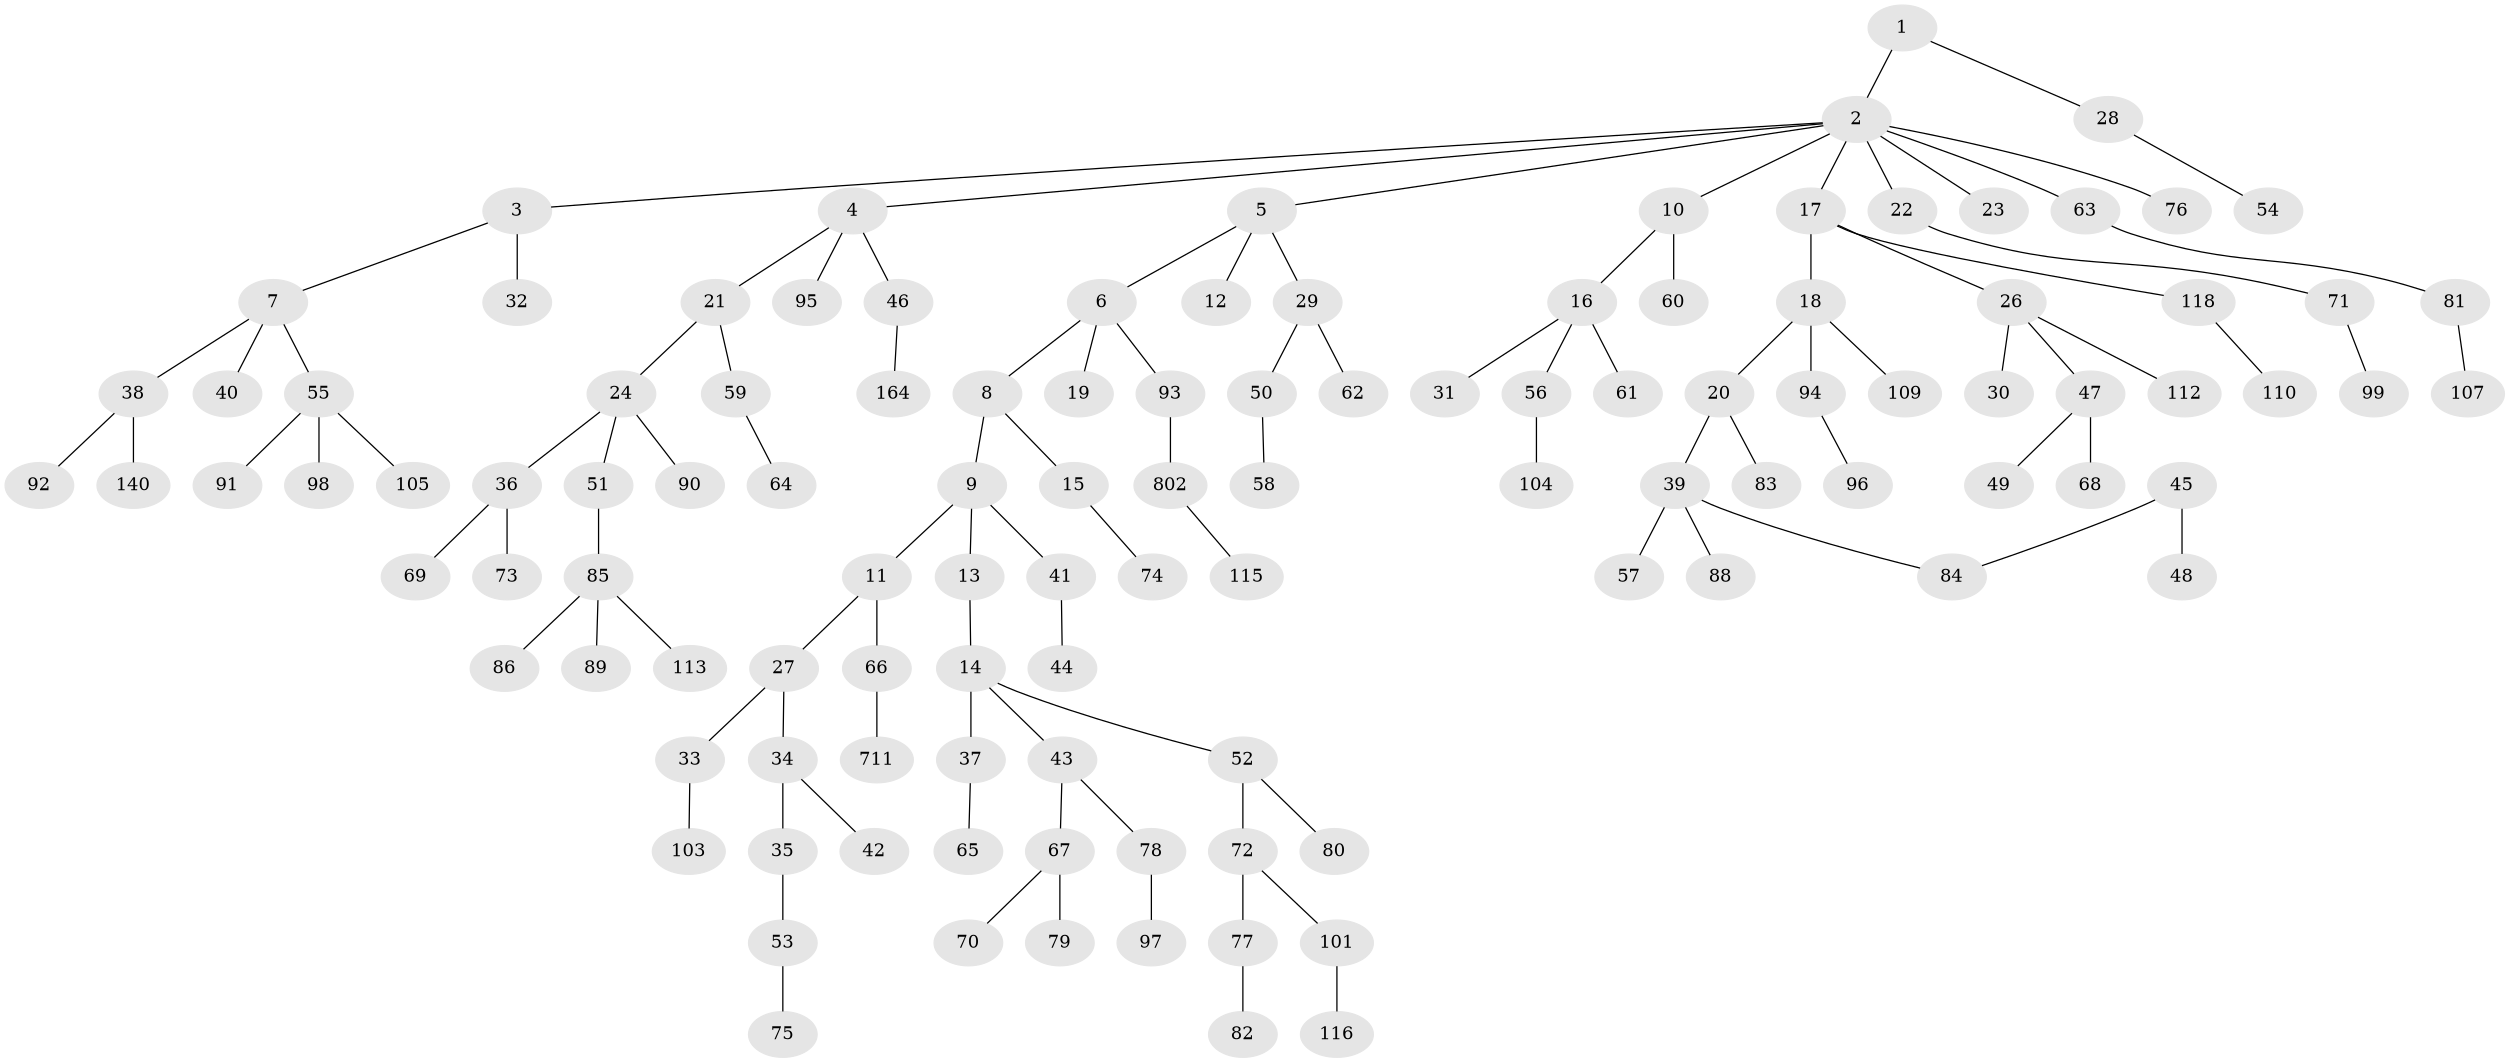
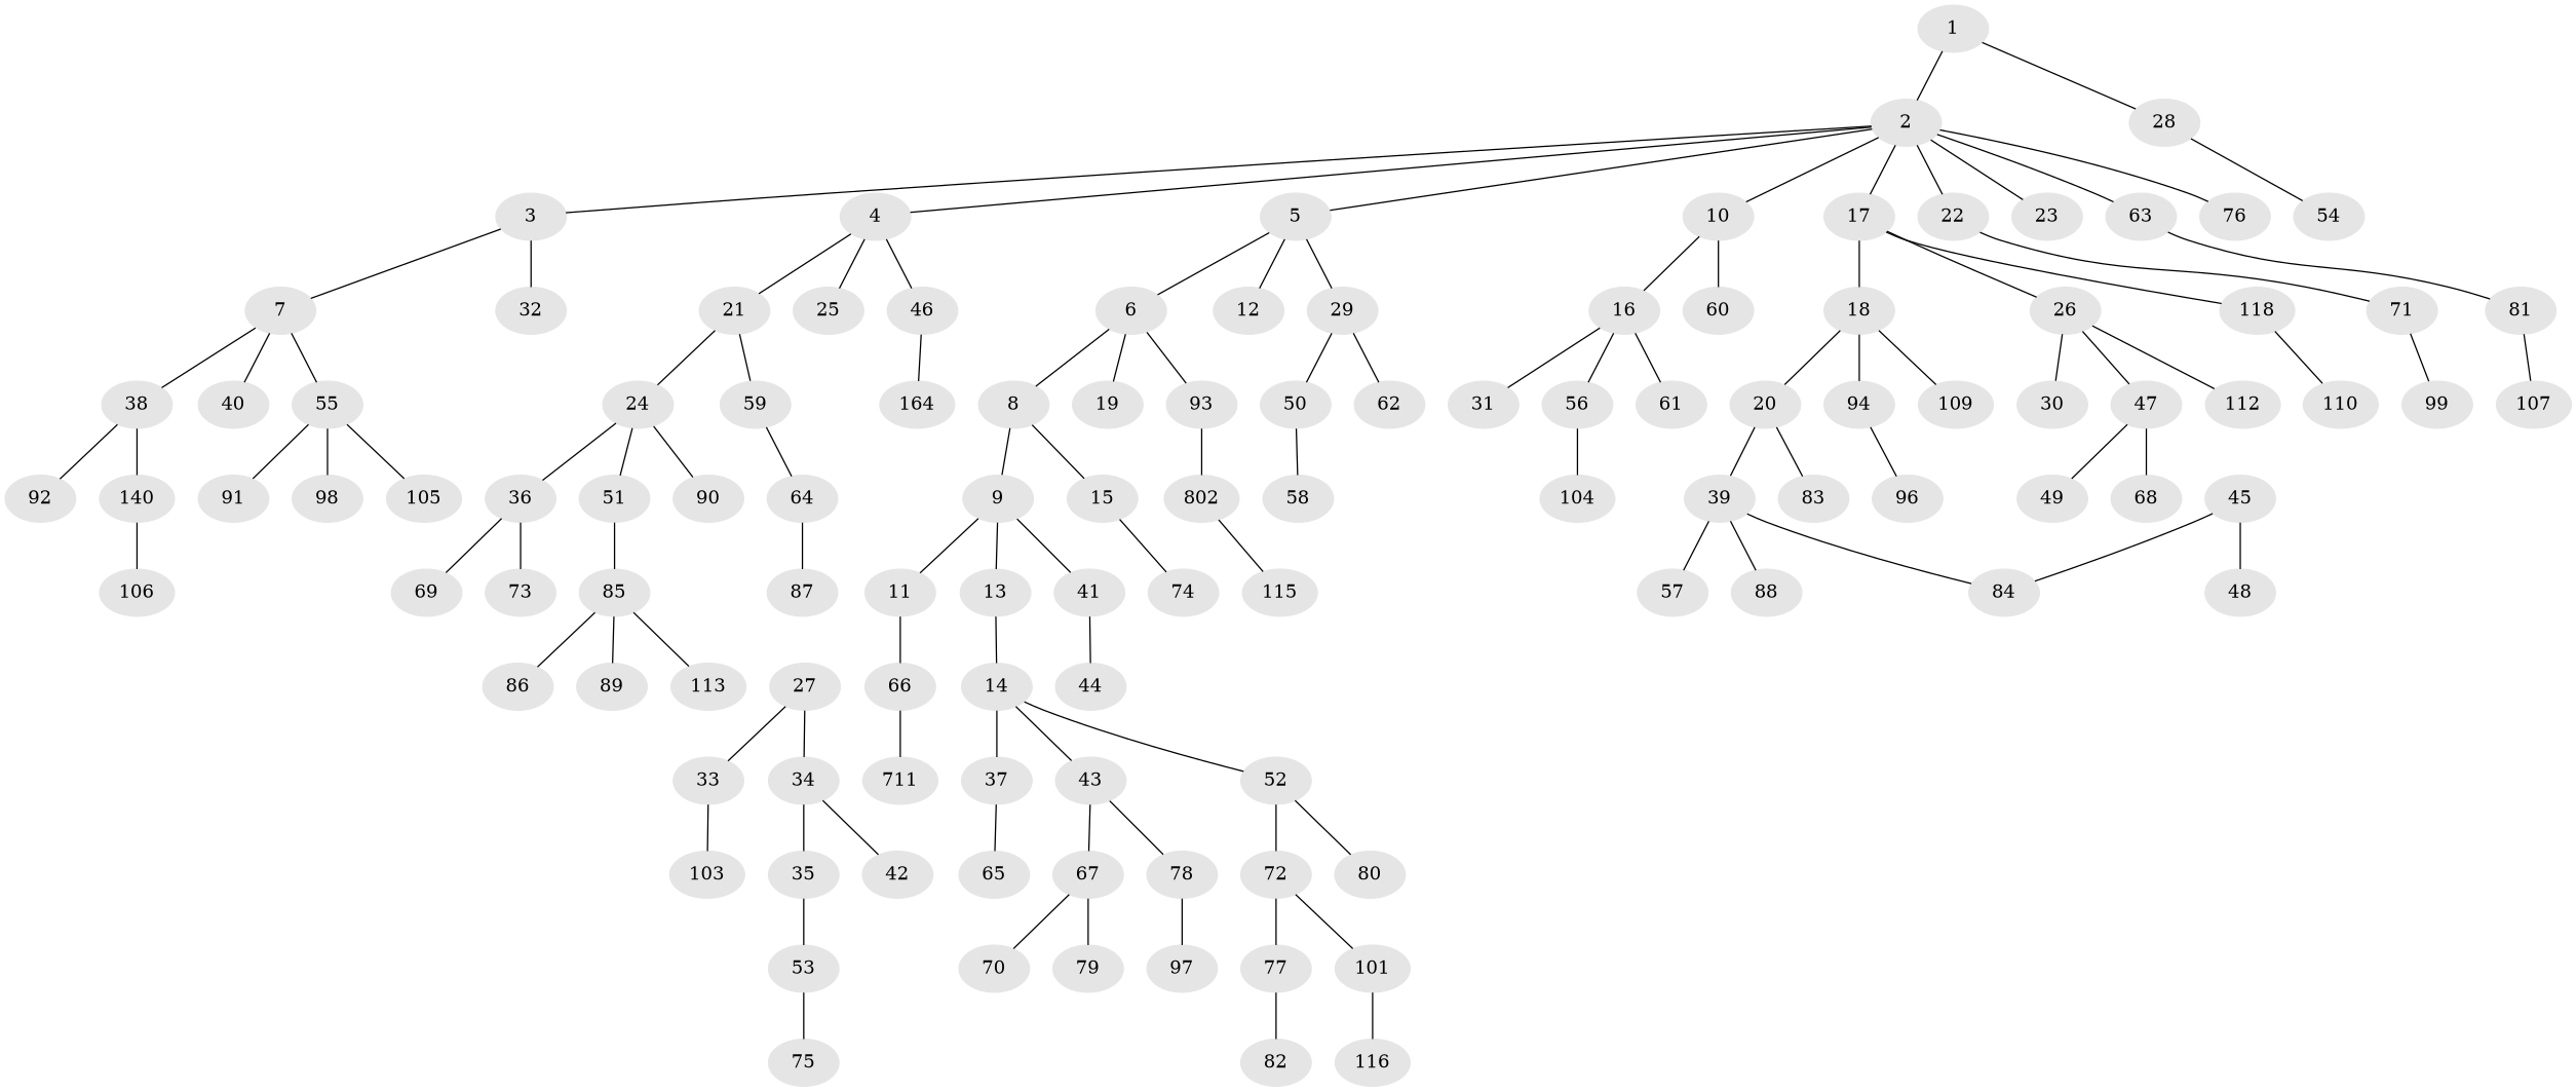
  graph {
    node [color=gray90 style=filled]
    1
    2
    28
    3
    4
    5
    10
    17
    22
    23
    63
    76
    54
    7
    32
    21
-   25 [label=95]
+   25
    46
    6
    12
    29
    16
    60
    18
    26
    n26 [label=118]
    71
    81
    38
    40
    55
    24
    59
    n34 [label=164]
    8
    19
    93
    50
    62
    9
    15
    n42 [label=802]
    92
    n44 [label=140]
    91
    98
    105
    11
    13
    41
    74
    27
    66
    14
    44
    31
    56
    61
    33
    34
    n61 [label=711]
    37
    43
    52
    65
    67
    78
    72
    80
    104
    20
    94
    109
    30
    47
    112
    110
    39
    83
    96
    57
    88
    84
    36
    51
    90
    64
    99
    69
    73
    85
    49
    68
    103
    35
    42
    58
    53
    75
+   106
    45
    48
    70
    79
    97
    86
    89
    113
    77
    101
+   87
    107
    82
    116
    115
    1 -- 2
    1 -- 28
    2 -- 3
    2 -- 4
    2 -- 5
    2 -- 10
    2 -- 17
    2 -- 22
    2 -- 23
    2 -- 63
    2 -- 76
    28 -- 54
    3 -- 7
    3 -- 32
    4 -- 21
    4 -- 25
    4 -- 46
    5 -- 6
    5 -- 12
    5 -- 29
    10 -- 16
    10 -- 60
    17 -- 18
    17 -- 26
    17 -- n26
    22 -- 71
    63 -- 81
    7 -- 38
    7 -- 40
    7 -- 55
    21 -- 24
    21 -- 59
    46 -- n34
    6 -- 8
    6 -- 19
    6 -- 93
    29 -- 50
    29 -- 62
    16 -- 31
    16 -- 56
    16 -- 61
    18 -- 20
    18 -- 94
    18 -- 109
    26 -- 30
    26 -- 47
    26 -- 112
    n26 -- 110
    71 -- 99
    81 -- 107
    38 -- 92
    38 -- n44
    55 -- 91
    55 -- 98
    55 -- 105
    24 -- 36
    24 -- 51
    24 -- 90
    59 -- 64
    8 -- 9
    8 -- 15
    93 -- n42
    50 -- 58
    9 -- 11
    9 -- 13
    9 -- 41
    15 -- 74
    n42 -- 115
-   11 -- 27
+   n44 -- 106
    11 -- 66
    13 -- 14
    41 -- 44
    27 -- 33
    27 -- 34
    66 -- n61
    14 -- 37
    14 -- 43
    14 -- 52
    56 -- 104
    33 -- 103
    34 -- 35
    34 -- 42
    37 -- 65
    43 -- 67
    43 -- 78
    52 -- 72
    52 -- 80
    67 -- 70
    67 -- 79
    78 -- 97
    72 -- 77
    72 -- 101
    20 -- 39
    20 -- 83
    94 -- 96
    47 -- 49
    47 -- 68
    39 -- 57
    39 -- 88
    39 -- 84
    36 -- 69
    36 -- 73
    51 -- 85
+   64 -- 87
    85 -- 86
    85 -- 89
    85 -- 113
    35 -- 53
    53 -- 75
    45 -- 84
    45 -- 48
    77 -- 82
    101 -- 116
  }
